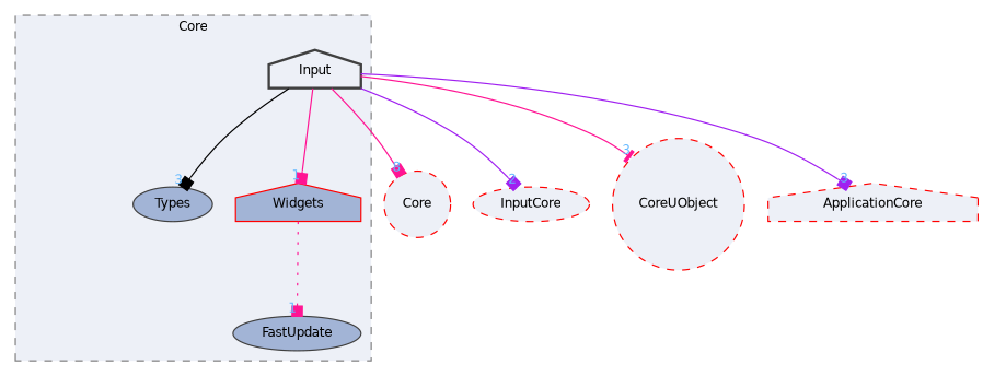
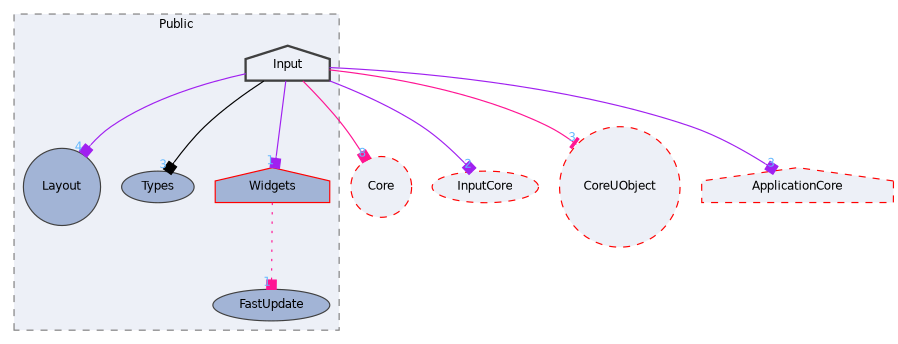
  digraph {
    compound=true
    node [color=red fillcolor="#edf0f7" fontname=Helvetica fontsize=10 shape=circle style=filled]
    edge [arrowhead=box color=purple fontcolor=steelblue1 fontname=Helvetica fontsize=10 headlabel=3 labeldistance=1.5 labelfontname=Helvetica labelfontsize=10 style=solid]
+   n1 [color=grey25 fillcolor="#a2b4d6" height=0.2 label=Layout width=0.4]
    n2 [color=grey25 fillcolor="#a2b4d6" height=0.2 label=Types shape=ellipse width=0.4]
    n3 [color=grey25 fillcolor="#a2b4d6" height=0.2 label=FastUpdate shape=ellipse width=0.4]
    n4 [fillcolor="#a2b4d6" height=0.2 label=Widgets shape=house width=0.4]
    n5 [color=grey25 height=0.2 label=Input shape=house style="filled,bold" width=0.4]
    n6 [height=0.2 label=Core style="filled,dashed" width=0.4]
    n7 [height=0.2 label=InputCore shape=ellipse style="filled,dashed" width=0.4]
    n8 [height=0.2 label=CoreUObject style="filled,dashed" width=0.4]
    n9 [height=0.2 label=ApplicationCore shape=house style="filled,dashed" width=0.4]
    subgraph cluster_1 {
      bgcolor="#edf0f7"
      fontname=Helvetica
      fontsize=10
-     label=Core
+     label=Public
      pencolor=grey50
      style="filled,dashed"
+     n1
      n2
      n3
      n4
      n5
    }
    n4 -> n3 [color=deeppink headlabel=1 style=dotted]
+   n5 -> n1 [headlabel=4]
    n5 -> n2 [color=black]
-   n5 -> n4 [color=deeppink headlabel=1]
+   n5 -> n4 [headlabel=1]
    n5 -> n6 [color=deeppink headlabel=8]
    n5 -> n7 [headlabel=2]
    n5 -> n8 [arrowhead=tee color=deeppink]
    n5 -> n9
  }
